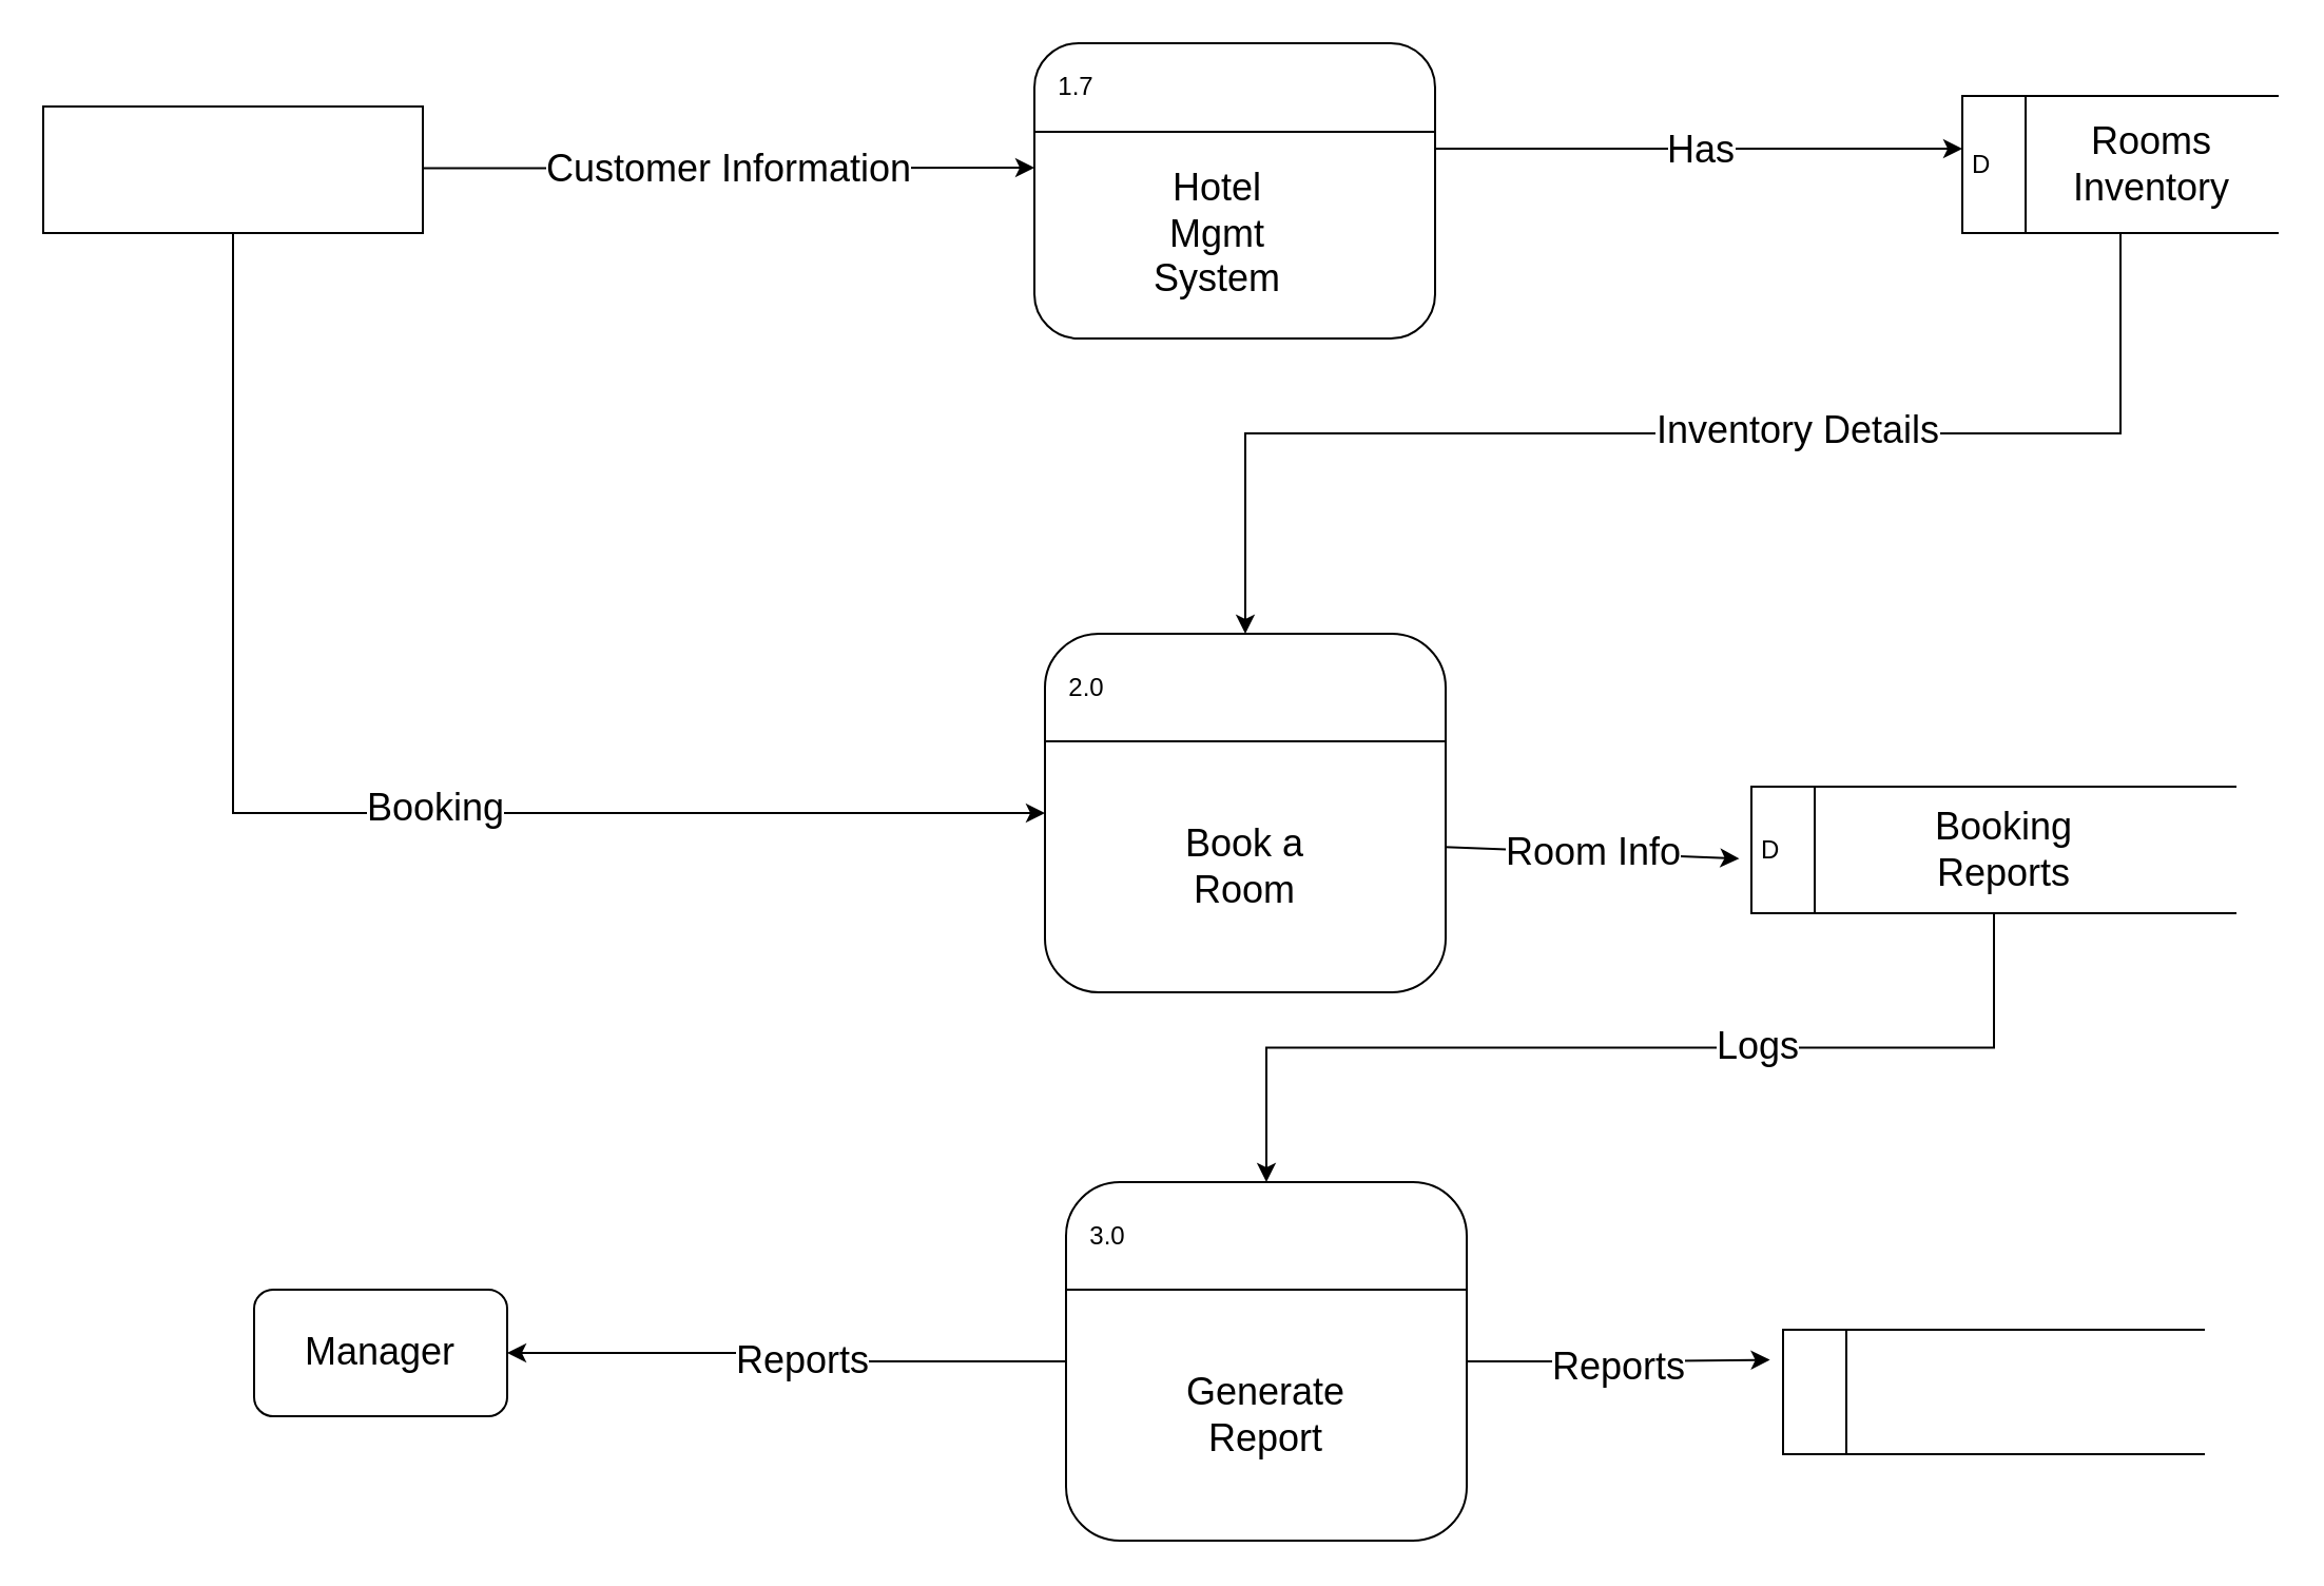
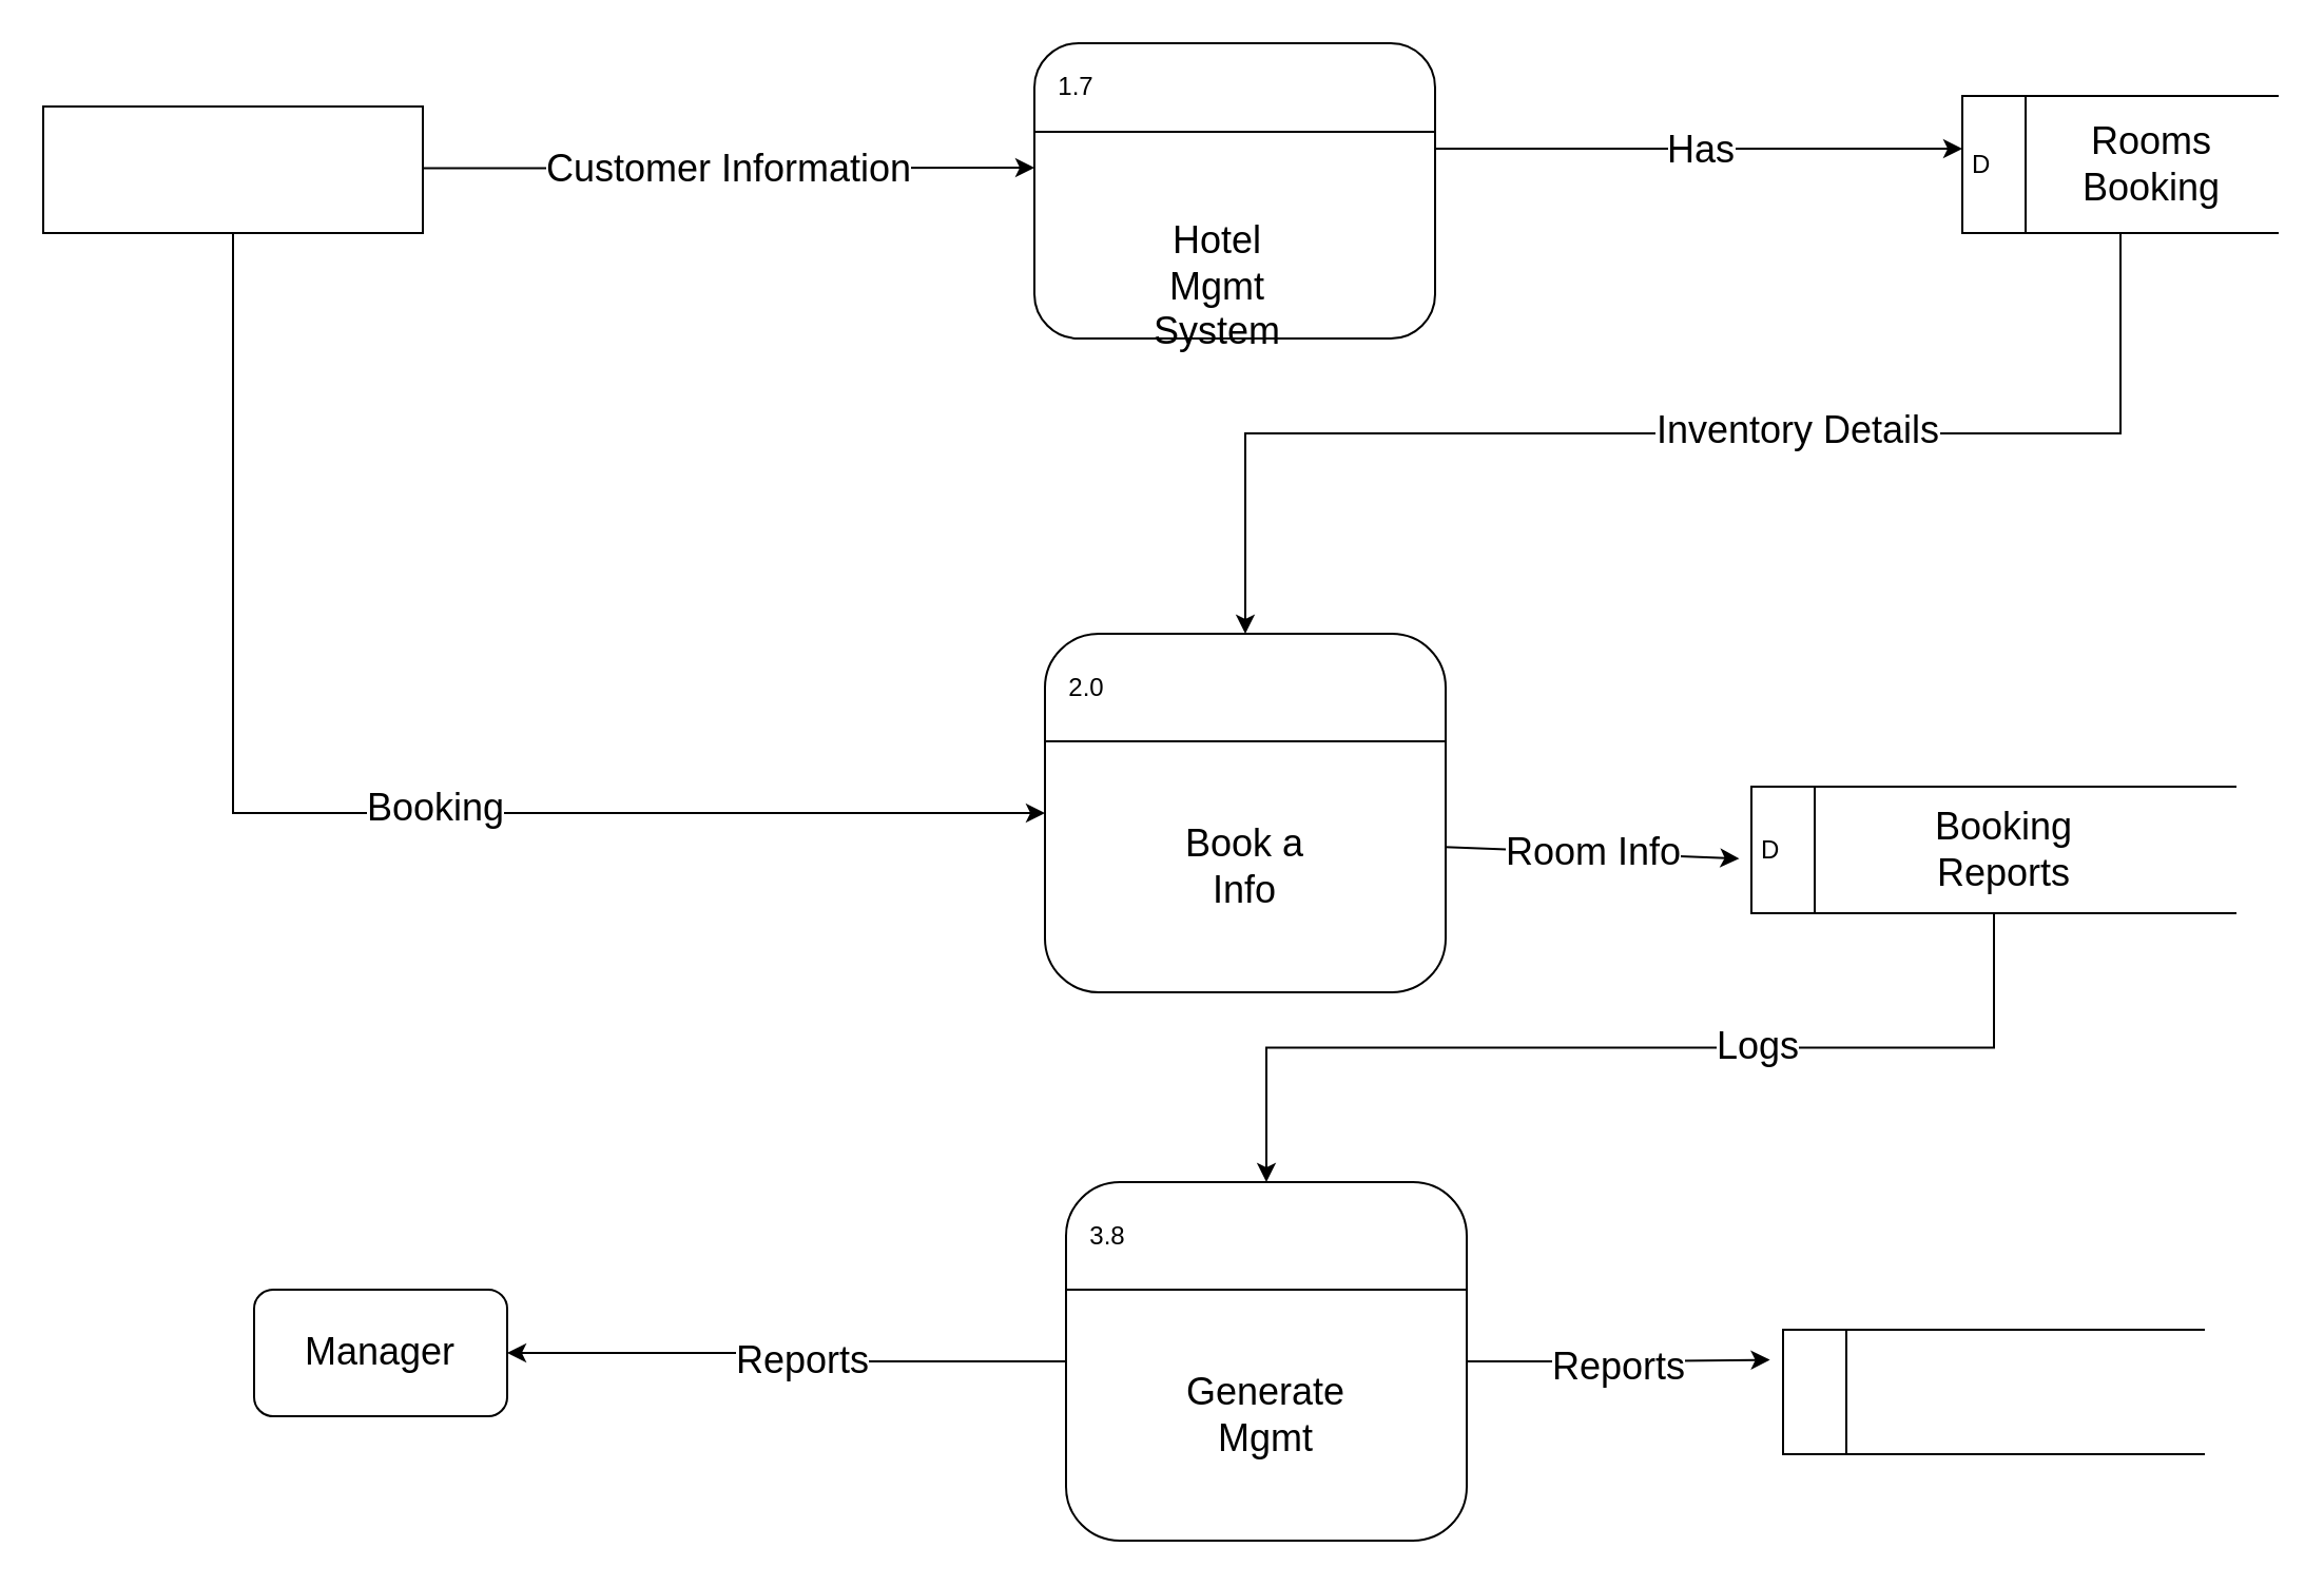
  <mxCell id="0" />
  <mxCell id="1" parent="0" />
  <mxCell id="2" value="" style="group" parent="1" vertex="1" connectable="0"><mxGeometry x="490" y="20" width="190" height="140" as="geometry" /></mxCell>
  <mxCell id="3" value="" style="rounded=1;whiteSpace=wrap;html=1;" parent="2" vertex="1"><mxGeometry width="190" height="140" as="geometry" /></mxCell>
  <mxCell id="4" value="" style="endArrow=none;html=1;rounded=0;" parent="2" edge="1"><mxGeometry width="50" height="50" relative="1" as="geometry"><mxPoint y="42" as="sourcePoint" /><mxPoint x="190" y="42" as="targetPoint" /></mxGeometry></mxCell>
- <mxCell id="5" value="&lt;font style=&quot;font-size: 18px;&quot;&gt;Hotel Mgmt System&lt;/font&gt;" style="text;html=1;strokeColor=none;fillColor=none;align=center;verticalAlign=middle;whiteSpace=wrap;rounded=0;" parent="2" vertex="1"><mxGeometry x="57" y="70" width="60" height="42" as="geometry" /></mxCell>
+ <mxCell id="5" value="&lt;font style=&quot;font-size: 18px;&quot;&gt;Hotel Mgmt System&lt;/font&gt;" style="text;html=1;strokeColor=none;fillColor=none;align=center;verticalAlign=middle;whiteSpace=wrap;rounded=0;" parent="2" vertex="1"><mxGeometry x="57" y="95" width="60" height="42" as="geometry" /></mxCell>
  <mxCell id="6" value="1.7" style="text;html=1;strokeColor=none;fillColor=none;align=center;verticalAlign=middle;whiteSpace=wrap;rounded=0;" parent="2" vertex="1"><mxGeometry x="-10" width="60" height="42" as="geometry" /></mxCell>
  <mxCell id="7" value="" style="group" parent="1" vertex="1" connectable="0"><mxGeometry x="495" y="300" width="190" height="170" as="geometry" /></mxCell>
  <mxCell id="8" value="" style="rounded=1;whiteSpace=wrap;html=1;" parent="7" vertex="1"><mxGeometry width="190" height="170" as="geometry" /></mxCell>
  <mxCell id="9" value="" style="endArrow=none;html=1;rounded=0;" parent="7" edge="1"><mxGeometry width="50" height="50" relative="1" as="geometry"><mxPoint y="51" as="sourcePoint" /><mxPoint x="190" y="51" as="targetPoint" /></mxGeometry></mxCell>
- <mxCell id="10" value="&lt;font style=&quot;font-size: 18px;&quot;&gt;Book a Room&lt;/font&gt;" style="text;html=1;strokeColor=none;fillColor=none;align=center;verticalAlign=middle;whiteSpace=wrap;rounded=0;" parent="7" vertex="1"><mxGeometry x="65" y="85" width="60" height="51" as="geometry" /></mxCell>
+ <mxCell id="10" value="&lt;font style=&quot;font-size: 18px;&quot;&gt;Book a Info&lt;/font&gt;" style="text;html=1;strokeColor=none;fillColor=none;align=center;verticalAlign=middle;whiteSpace=wrap;rounded=0;" parent="7" vertex="1"><mxGeometry x="65" y="85" width="60" height="51" as="geometry" /></mxCell>
  <mxCell id="11" value="2.0" style="text;html=1;strokeColor=none;fillColor=none;align=center;verticalAlign=middle;whiteSpace=wrap;rounded=0;" parent="7" vertex="1"><mxGeometry x="-10" width="60" height="51" as="geometry" /></mxCell>
  <mxCell id="12" value="" style="group" parent="1" vertex="1" connectable="0"><mxGeometry x="20" y="50" width="180" height="60" as="geometry" /></mxCell>
  <mxCell id="13" value="" style="rounded=0;whiteSpace=wrap;html=1;" parent="12" vertex="1"><mxGeometry width="180" height="60" as="geometry" /></mxCell>
  <mxCell id="14" value="" style="endArrow=classic;html=1;rounded=0;" parent="1" edge="1"><mxGeometry relative="1" as="geometry"><mxPoint x="200" y="79.29" as="sourcePoint" /><mxPoint x="490" y="79" as="targetPoint" /></mxGeometry></mxCell>
  <mxCell id="15" value="&lt;font style=&quot;font-size: 18px;&quot;&gt;Customer Information&lt;/font&gt;" style="edgeLabel;resizable=0;html=1;align=center;verticalAlign=middle;" parent="14" connectable="0" vertex="1"><mxGeometry relative="1" as="geometry" /></mxCell>
  <mxCell id="16" value="" style="endArrow=classic;html=1;rounded=0;entryX=0;entryY=0.5;entryDx=0;entryDy=0;" parent="1" edge="1"><mxGeometry relative="1" as="geometry"><mxPoint x="680" y="70" as="sourcePoint" /><mxPoint x="930" y="70" as="targetPoint" /></mxGeometry></mxCell>
  <mxCell id="17" value="&lt;font style=&quot;font-size: 18px;&quot;&gt;Has&lt;/font&gt;" style="edgeLabel;resizable=0;html=1;align=center;verticalAlign=middle;" parent="16" connectable="0" vertex="1"><mxGeometry relative="1" as="geometry" /></mxCell>
  <mxCell id="18" style="edgeStyle=orthogonalEdgeStyle;rounded=0;orthogonalLoop=1;jettySize=auto;html=1;exitX=0.5;exitY=1;exitDx=0;exitDy=0;entryX=0.5;entryY=0;entryDx=0;entryDy=0;" edge="1" parent="1" source="20" target="8"><mxGeometry relative="1" as="geometry" /></mxCell>
  <mxCell id="19" value="&lt;font style=&quot;font-size: 18px;&quot;&gt;Inventory Details&lt;/font&gt;" style="edgeLabel;html=1;align=center;verticalAlign=middle;resizable=0;points=[];" vertex="1" connectable="0" parent="18"><mxGeometry x="-0.178" y="-2" relative="1" as="geometry"><mxPoint as="offset" /></mxGeometry></mxCell>
  <mxCell id="20" value="D" style="html=1;dashed=0;whiteSpace=wrap;shape=mxgraph.dfd.dataStoreID;align=left;spacingLeft=3;points=[[0,0],[0.5,0],[1,0],[0,0.5],[1,0.5],[0,1],[0.5,1],[1,1]];" parent="1" vertex="1"><mxGeometry x="930" y="45" width="150" height="65" as="geometry" /></mxCell>
- <mxCell id="21" value="&lt;font style=&quot;font-size: 18px;&quot;&gt;Rooms&lt;br&gt;Inventory&lt;br&gt;&lt;/font&gt;" style="text;html=1;strokeColor=none;fillColor=none;align=center;verticalAlign=middle;whiteSpace=wrap;rounded=0;" parent="1" vertex="1"><mxGeometry x="990" y="62.5" width="60" height="30" as="geometry" /></mxCell>
+ <mxCell id="21" value="&lt;font style=&quot;font-size: 18px;&quot;&gt;Rooms&lt;br&gt;Booking&lt;br&gt;&lt;/font&gt;" style="text;html=1;strokeColor=none;fillColor=none;align=center;verticalAlign=middle;whiteSpace=wrap;rounded=0;" parent="1" vertex="1"><mxGeometry x="990" y="62.5" width="60" height="30" as="geometry" /></mxCell>
  <mxCell id="22" style="edgeStyle=orthogonalEdgeStyle;rounded=0;orthogonalLoop=1;jettySize=auto;html=1;exitX=0.5;exitY=1;exitDx=0;exitDy=0;entryX=0.5;entryY=0;entryDx=0;entryDy=0;" edge="1" parent="1" source="24" target="31"><mxGeometry relative="1" as="geometry" /></mxCell>
  <mxCell id="23" value="&lt;font style=&quot;font-size: 18px;&quot;&gt;Logs&lt;/font&gt;" style="edgeLabel;html=1;align=center;verticalAlign=middle;resizable=0;points=[];" vertex="1" connectable="0" parent="22"><mxGeometry x="-0.256" y="-1" relative="1" as="geometry"><mxPoint as="offset" /></mxGeometry></mxCell>
  <mxCell id="24" value="D" style="html=1;dashed=0;whiteSpace=wrap;shape=mxgraph.dfd.dataStoreID;align=left;spacingLeft=3;points=[[0,0],[0.5,0],[1,0],[0,0.5],[1,0.5],[0,1],[0.5,1],[1,1]];" parent="1" vertex="1"><mxGeometry x="830" y="372.5" width="230" height="60" as="geometry" /></mxCell>
  <mxCell id="25" value="&lt;font style=&quot;font-size: 18px;&quot;&gt;Booking Reports&lt;/font&gt;" style="text;html=1;strokeColor=none;fillColor=none;align=center;verticalAlign=middle;whiteSpace=wrap;rounded=0;" parent="1" vertex="1"><mxGeometry x="920" y="387.5" width="60" height="30" as="geometry" /></mxCell>
  <mxCell id="26" value="" style="endArrow=classic;html=1;rounded=0;exitX=0.998;exitY=0.595;exitDx=0;exitDy=0;exitPerimeter=0;entryX=-0.025;entryY=0.568;entryDx=0;entryDy=0;entryPerimeter=0;" parent="1" source="8" target="24" edge="1"><mxGeometry relative="1" as="geometry"><mxPoint x="690" y="360" as="sourcePoint" /><mxPoint x="790" y="360" as="targetPoint" /></mxGeometry></mxCell>
  <mxCell id="27" value="&lt;font style=&quot;font-size: 18px;&quot;&gt;Room Info&lt;/font&gt;" style="edgeLabel;resizable=0;html=1;align=center;verticalAlign=middle;" parent="26" connectable="0" vertex="1"><mxGeometry relative="1" as="geometry" /></mxCell>
  <mxCell id="28" style="edgeStyle=orthogonalEdgeStyle;rounded=0;orthogonalLoop=1;jettySize=auto;html=1;exitX=0.5;exitY=1;exitDx=0;exitDy=0;entryX=0;entryY=0.5;entryDx=0;entryDy=0;" edge="1" parent="1" source="13" target="8"><mxGeometry relative="1" as="geometry" /></mxCell>
  <mxCell id="29" value="&lt;font style=&quot;font-size: 18px;&quot;&gt;Booking&lt;/font&gt;" style="edgeLabel;html=1;align=center;verticalAlign=middle;resizable=0;points=[];" vertex="1" connectable="0" parent="28"><mxGeometry x="0.12" y="3" relative="1" as="geometry"><mxPoint as="offset" /></mxGeometry></mxCell>
  <mxCell id="30" value="" style="group" vertex="1" connectable="0" parent="1"><mxGeometry x="505" y="560" width="190" height="170" as="geometry" /></mxCell>
  <mxCell id="31" value="" style="rounded=1;whiteSpace=wrap;html=1;" vertex="1" parent="30"><mxGeometry width="190" height="170" as="geometry" /></mxCell>
  <mxCell id="32" value="" style="endArrow=none;html=1;rounded=0;" edge="1" parent="30"><mxGeometry width="50" height="50" relative="1" as="geometry"><mxPoint y="51" as="sourcePoint" /><mxPoint x="190" y="51" as="targetPoint" /></mxGeometry></mxCell>
- <mxCell id="33" value="&lt;font style=&quot;font-size: 18px;&quot;&gt;Generate Report&lt;/font&gt;" style="text;html=1;strokeColor=none;fillColor=none;align=center;verticalAlign=middle;whiteSpace=wrap;rounded=0;" vertex="1" parent="30"><mxGeometry x="65" y="85" width="60" height="51" as="geometry" /></mxCell>
- <mxCell id="34" value="3.0" style="text;html=1;strokeColor=none;fillColor=none;align=center;verticalAlign=middle;whiteSpace=wrap;rounded=0;" vertex="1" parent="30"><mxGeometry x="-10" width="60" height="51" as="geometry" /></mxCell>
+ <mxCell id="33" value="&lt;font style=&quot;font-size: 18px;&quot;&gt;Generate Mgmt&lt;/font&gt;" style="text;html=1;strokeColor=none;fillColor=none;align=center;verticalAlign=middle;whiteSpace=wrap;rounded=0;" vertex="1" parent="30"><mxGeometry x="65" y="85" width="60" height="51" as="geometry" /></mxCell>
+ <mxCell id="34" value="3.8" style="text;html=1;strokeColor=none;fillColor=none;align=center;verticalAlign=middle;whiteSpace=wrap;rounded=0;" vertex="1" parent="30"><mxGeometry x="-10" width="60" height="51" as="geometry" /></mxCell>
  <mxCell id="35" value="&lt;font style=&quot;font-size: 18px;&quot;&gt;Manager&lt;/font&gt;" style="whiteSpace=wrap;html=1;rounded=1;" vertex="1" parent="1"><mxGeometry x="120" y="611" width="120" height="60" as="geometry" /></mxCell>
  <mxCell id="36" value="" style="html=1;dashed=0;whiteSpace=wrap;shape=mxgraph.dfd.dataStoreID;align=left;spacingLeft=3;points=[[0,0],[0.5,0],[1,0],[0,0.5],[1,0.5],[0,1],[0.5,1],[1,1]];" vertex="1" parent="1"><mxGeometry x="845" y="630" width="200" height="59" as="geometry" /></mxCell>
  <mxCell id="37" style="edgeStyle=orthogonalEdgeStyle;rounded=0;orthogonalLoop=1;jettySize=auto;html=1;entryX=1;entryY=0.5;entryDx=0;entryDy=0;exitX=0;exitY=0.5;exitDx=0;exitDy=0;" edge="1" parent="1" source="31" target="35"><mxGeometry relative="1" as="geometry"><mxPoint x="490" y="641" as="sourcePoint" /></mxGeometry></mxCell>
  <mxCell id="38" value="&lt;font style=&quot;font-size: 18px;&quot;&gt;Reports&lt;/font&gt;" style="edgeLabel;html=1;align=center;verticalAlign=middle;resizable=0;points=[];" vertex="1" connectable="0" parent="37"><mxGeometry x="-0.072" y="-1" relative="1" as="geometry"><mxPoint x="-1" as="offset" /></mxGeometry></mxCell>
  <mxCell id="39" style="edgeStyle=orthogonalEdgeStyle;rounded=0;orthogonalLoop=1;jettySize=auto;html=1;exitX=1;exitY=0.5;exitDx=0;exitDy=0;entryX=-0.031;entryY=0.242;entryDx=0;entryDy=0;entryPerimeter=0;" edge="1" parent="1" source="31" target="36"><mxGeometry relative="1" as="geometry" /></mxCell>
  <mxCell id="40" value="&lt;font style=&quot;font-size: 18px;&quot;&gt;Reports&lt;/font&gt;" style="edgeLabel;html=1;align=center;verticalAlign=middle;resizable=0;points=[];" vertex="1" connectable="0" parent="39"><mxGeometry x="0.0" y="-2" relative="1" as="geometry"><mxPoint x="-1" as="offset" /></mxGeometry></mxCell>
